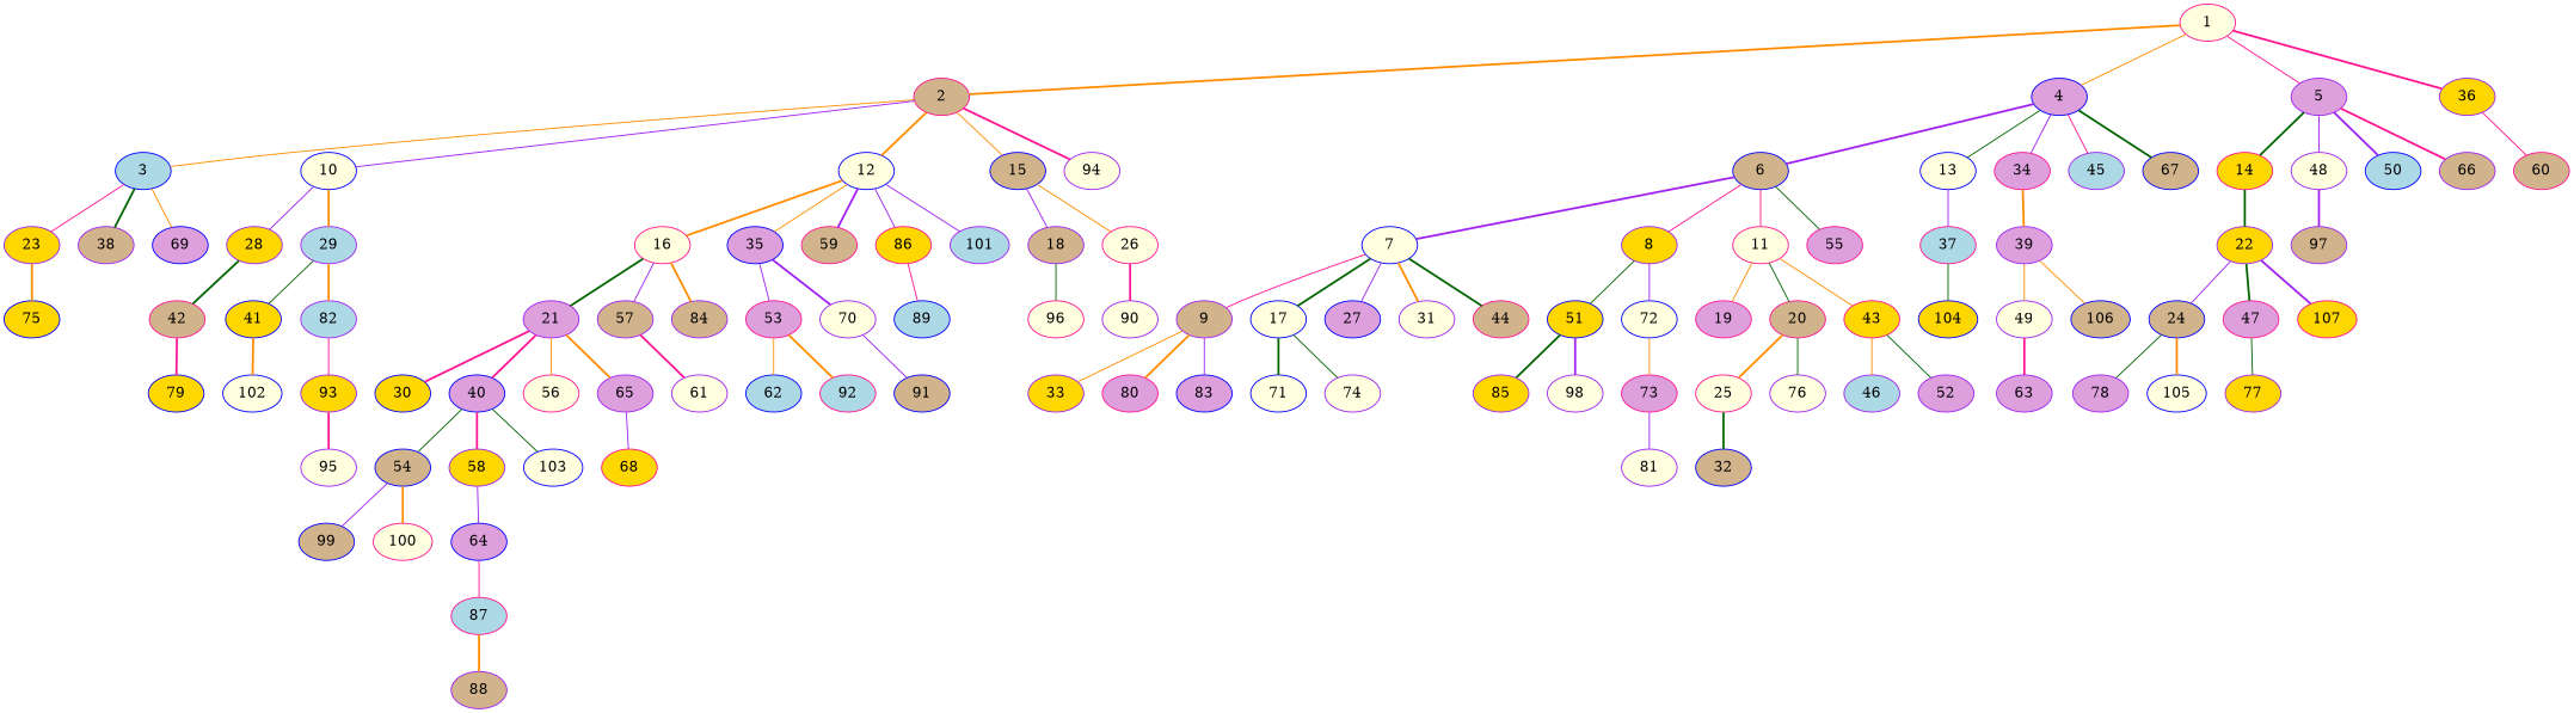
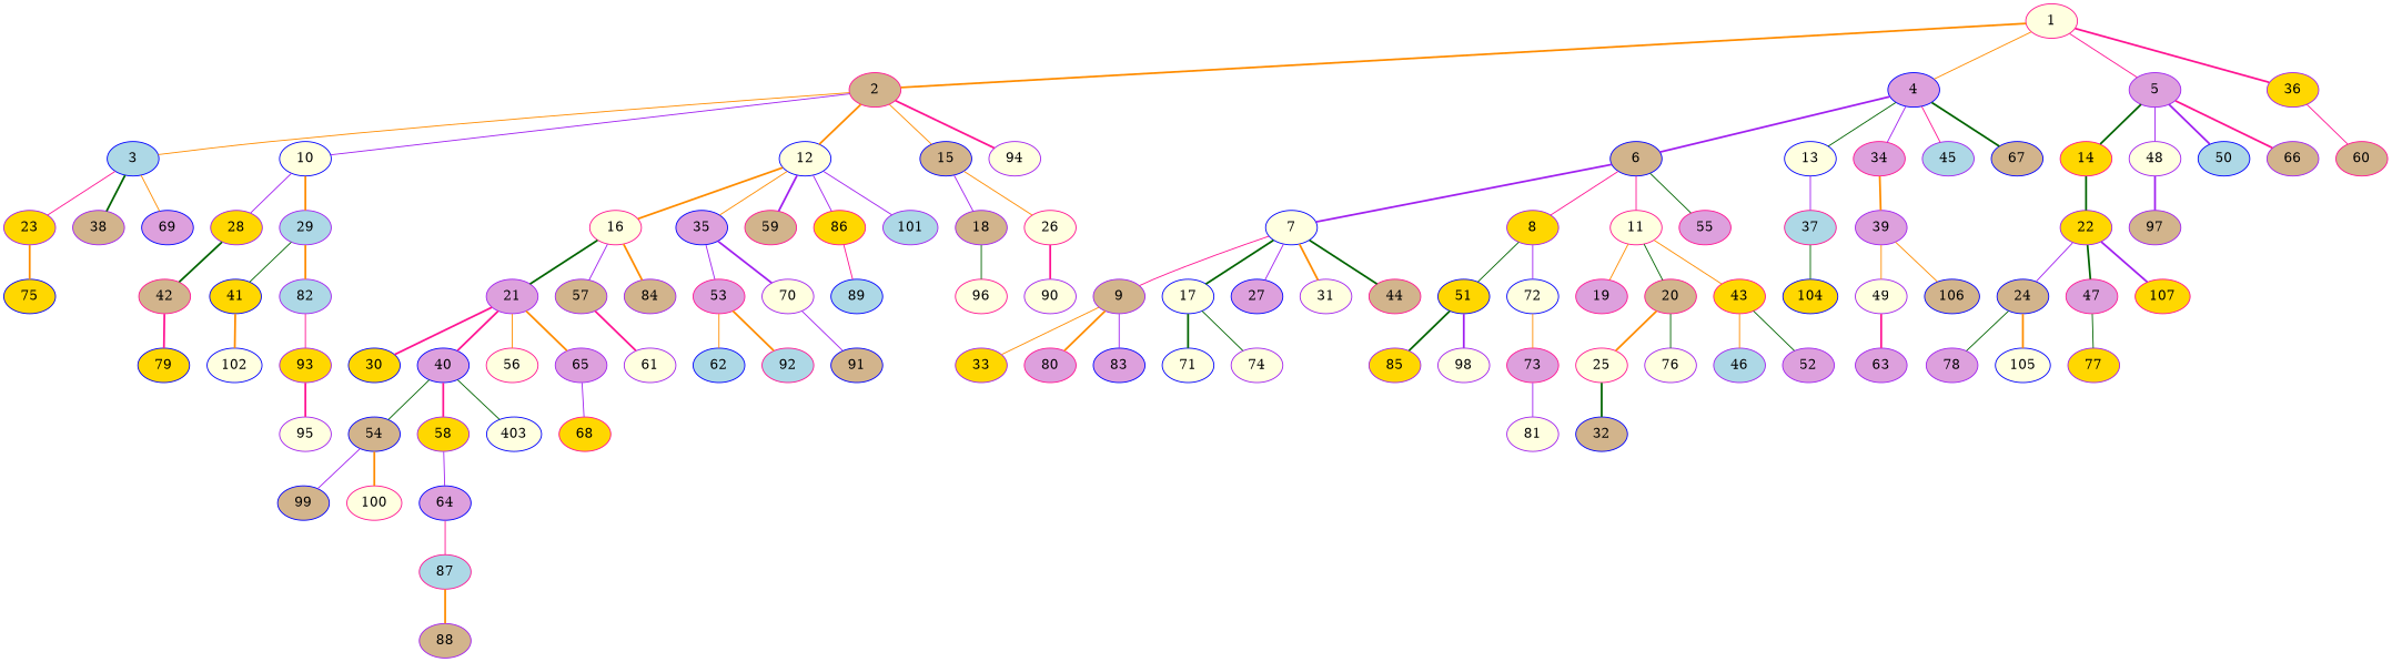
  graph {
    node [color=purple fillcolor=lightyellow style=filled]
    edge [color=darkorange style=solid]
    1 [color=deeppink]
    2 [color=deeppink fillcolor=tan]
    4 [color=blue fillcolor=plum]
    5 [fillcolor=plum]
    36 [fillcolor=gold]
    3 [color=blue fillcolor=lightblue]
    10 [color=blue]
    12 [color=blue]
    15 [color=blue fillcolor=tan]
    94
    6 [color=blue fillcolor=tan]
    13 [color=blue]
    34 [color=deeppink fillcolor=plum]
    45 [fillcolor=lightblue]
    67 [color=blue fillcolor=tan]
    14 [color=deeppink fillcolor=gold]
    48
    50 [color=blue fillcolor=lightblue]
    66 [fillcolor=tan]
    60 [color=deeppink fillcolor=tan]
    23 [fillcolor=gold]
    38 [fillcolor=tan]
    69 [color=blue fillcolor=plum]
    28 [fillcolor=gold]
    29 [fillcolor=lightblue]
    16 [color=deeppink]
    35 [color=blue fillcolor=plum]
    59 [color=deeppink fillcolor=tan]
    86 [color=deeppink fillcolor=gold]
    101 [fillcolor=lightblue]
    18 [fillcolor=tan]
    26 [color=deeppink]
    75 [color=blue fillcolor=gold]
    7 [color=blue]
    8 [fillcolor=gold]
    11 [color=deeppink]
    55 [color=deeppink fillcolor=plum]
    37 [color=deeppink fillcolor=lightblue]
    39 [fillcolor=plum]
    22 [fillcolor=gold]
    97 [fillcolor=tan]
    9 [fillcolor=tan]
    17 [color=blue]
    27 [color=blue fillcolor=plum]
    31
    44 [color=deeppink fillcolor=tan]
    51 [color=blue fillcolor=gold]
    72 [color=blue]
    19 [color=deeppink fillcolor=plum]
    20 [color=deeppink fillcolor=tan]
    43 [color=deeppink fillcolor=gold]
    33 [fillcolor=gold]
    80 [color=deeppink fillcolor=plum]
    83 [color=blue fillcolor=plum]
    71 [color=blue]
    74
    85 [fillcolor=gold]
    98
    73 [color=deeppink fillcolor=plum]
    42 [color=deeppink fillcolor=tan]
    41 [color=blue fillcolor=gold]
    82 [fillcolor=lightblue]
    25 [color=deeppink]
    76
    46 [fillcolor=lightblue]
    52 [fillcolor=plum]
    21 [fillcolor=plum]
    57 [fillcolor=tan]
    84 [fillcolor=tan]
    53 [color=deeppink fillcolor=plum]
    70
    89 [color=blue fillcolor=lightblue]
    104 [color=blue fillcolor=gold]
    24 [color=blue fillcolor=tan]
    47 [color=deeppink fillcolor=plum]
    107 [color=deeppink fillcolor=gold]
    96 [color=deeppink]
    90
    30 [color=blue fillcolor=gold]
    40 [color=blue fillcolor=plum]
    56 [color=deeppink]
    65 [fillcolor=plum]
    61
    32 [color=blue fillcolor=tan]
    54 [color=blue fillcolor=tan]
    58 [fillcolor=gold]
-   103 [color=blue]
+   103 [color=blue label=403]
    68 [color=deeppink fillcolor=gold]
    78 [fillcolor=plum]
    105 [color=blue]
    77 [fillcolor=gold]
    79 [color=blue fillcolor=gold]
    102 [color=blue]
    93 [fillcolor=gold]
    49
    106 [color=blue fillcolor=tan]
    62 [color=blue fillcolor=lightblue]
    92 [color=deeppink fillcolor=lightblue]
    91 [color=blue fillcolor=tan]
    63 [fillcolor=plum]
    99 [color=blue fillcolor=tan]
    100 [color=deeppink]
    64 [color=blue fillcolor=plum]
    87 [color=deeppink fillcolor=lightblue]
    88 [fillcolor=tan]
    81
    95
    1 -- 2 [style=bold]
    1 -- 4
    1 -- 5 [color=deeppink]
    1 -- 36 [color=deeppink style=bold]
    2 -- 3
    2 -- 10 [color=purple]
    2 -- 12 [style=bold]
    2 -- 15
    2 -- 94 [color=deeppink style=bold]
    4 -- 6 [color=purple style=bold]
    4 -- 13 [color=darkgreen]
    4 -- 34 [color=purple]
    4 -- 45 [color=deeppink]
    4 -- 67 [color=darkgreen style=bold]
    5 -- 14 [color=darkgreen style=bold]
    5 -- 48 [color=purple]
    5 -- 50 [color=purple style=bold]
    5 -- 66 [color=deeppink style=bold]
    36 -- 60 [color=deeppink]
    3 -- 23 [color=deeppink]
    3 -- 38 [color=darkgreen style=bold]
    3 -- 69
    10 -- 28 [color=purple]
    10 -- 29 [style=bold]
    12 -- 16 [style=bold]
    12 -- 35
    12 -- 59 [color=purple style=bold]
    12 -- 86 [color=purple]
    12 -- 101 [color=purple]
    15 -- 18 [color=purple]
    15 -- 26
    6 -- 7 [color=purple style=bold]
    6 -- 8 [color=deeppink]
    6 -- 11 [color=deeppink]
    6 -- 55 [color=darkgreen]
    13 -- 37 [color=purple]
    34 -- 39 [style=bold]
    14 -- 22 [color=darkgreen style=bold]
    48 -- 97 [color=purple style=bold]
    23 -- 75 [style=bold]
    28 -- 42 [color=darkgreen style=bold]
    29 -- 41 [color=darkgreen]
    29 -- 82 [style=bold]
    16 -- 21 [color=darkgreen style=bold]
    16 -- 57 [color=purple]
    16 -- 84 [style=bold]
    35 -- 53 [color=purple]
    35 -- 70 [color=purple style=bold]
    86 -- 89 [color=deeppink]
    18 -- 96 [color=darkgreen]
    26 -- 90 [color=deeppink style=bold]
    7 -- 9 [color=deeppink]
    7 -- 17 [color=darkgreen style=bold]
    7 -- 27 [color=purple]
    7 -- 31 [style=bold]
    7 -- 44 [color=darkgreen style=bold]
    8 -- 51 [color=darkgreen]
    8 -- 72 [color=purple]
    11 -- 19
    11 -- 20 [color=darkgreen]
    11 -- 43
    37 -- 104 [color=darkgreen]
    39 -- 49
    39 -- 106
    22 -- 24 [color=purple]
    22 -- 47 [color=darkgreen style=bold]
    22 -- 107 [color=purple style=bold]
    9 -- 33
    9 -- 80 [style=bold]
    9 -- 83 [color=purple]
    17 -- 71 [color=darkgreen style=bold]
    17 -- 74 [color=darkgreen]
    51 -- 85 [color=darkgreen style=bold]
    51 -- 98 [color=purple style=bold]
    72 -- 73
    20 -- 25 [style=bold]
    20 -- 76 [color=darkgreen]
    43 -- 46
    43 -- 52 [color=darkgreen]
    73 -- 81 [color=purple]
    42 -- 79 [color=deeppink style=bold]
    41 -- 102 [style=bold]
    82 -- 93 [color=deeppink]
    25 -- 32 [color=darkgreen style=bold]
    21 -- 30 [color=deeppink style=bold]
    21 -- 40 [color=deeppink style=bold]
    21 -- 56
    21 -- 65 [style=bold]
    57 -- 61 [color=deeppink style=bold]
    53 -- 62
    53 -- 92 [style=bold]
    70 -- 91 [color=purple]
    24 -- 78 [color=darkgreen]
    24 -- 105 [style=bold]
    47 -- 77 [color=darkgreen]
    40 -- 54 [color=darkgreen]
    40 -- 58 [color=deeppink style=bold]
    40 -- 103 [color=darkgreen]
    65 -- 68 [color=purple]
    54 -- 99 [color=purple]
    54 -- 100 [style=bold]
    58 -- 64 [color=purple]
    93 -- 95 [color=deeppink style=bold]
    49 -- 63 [color=deeppink style=bold]
    64 -- 87 [color=deeppink]
    87 -- 88 [style=bold]
  }
